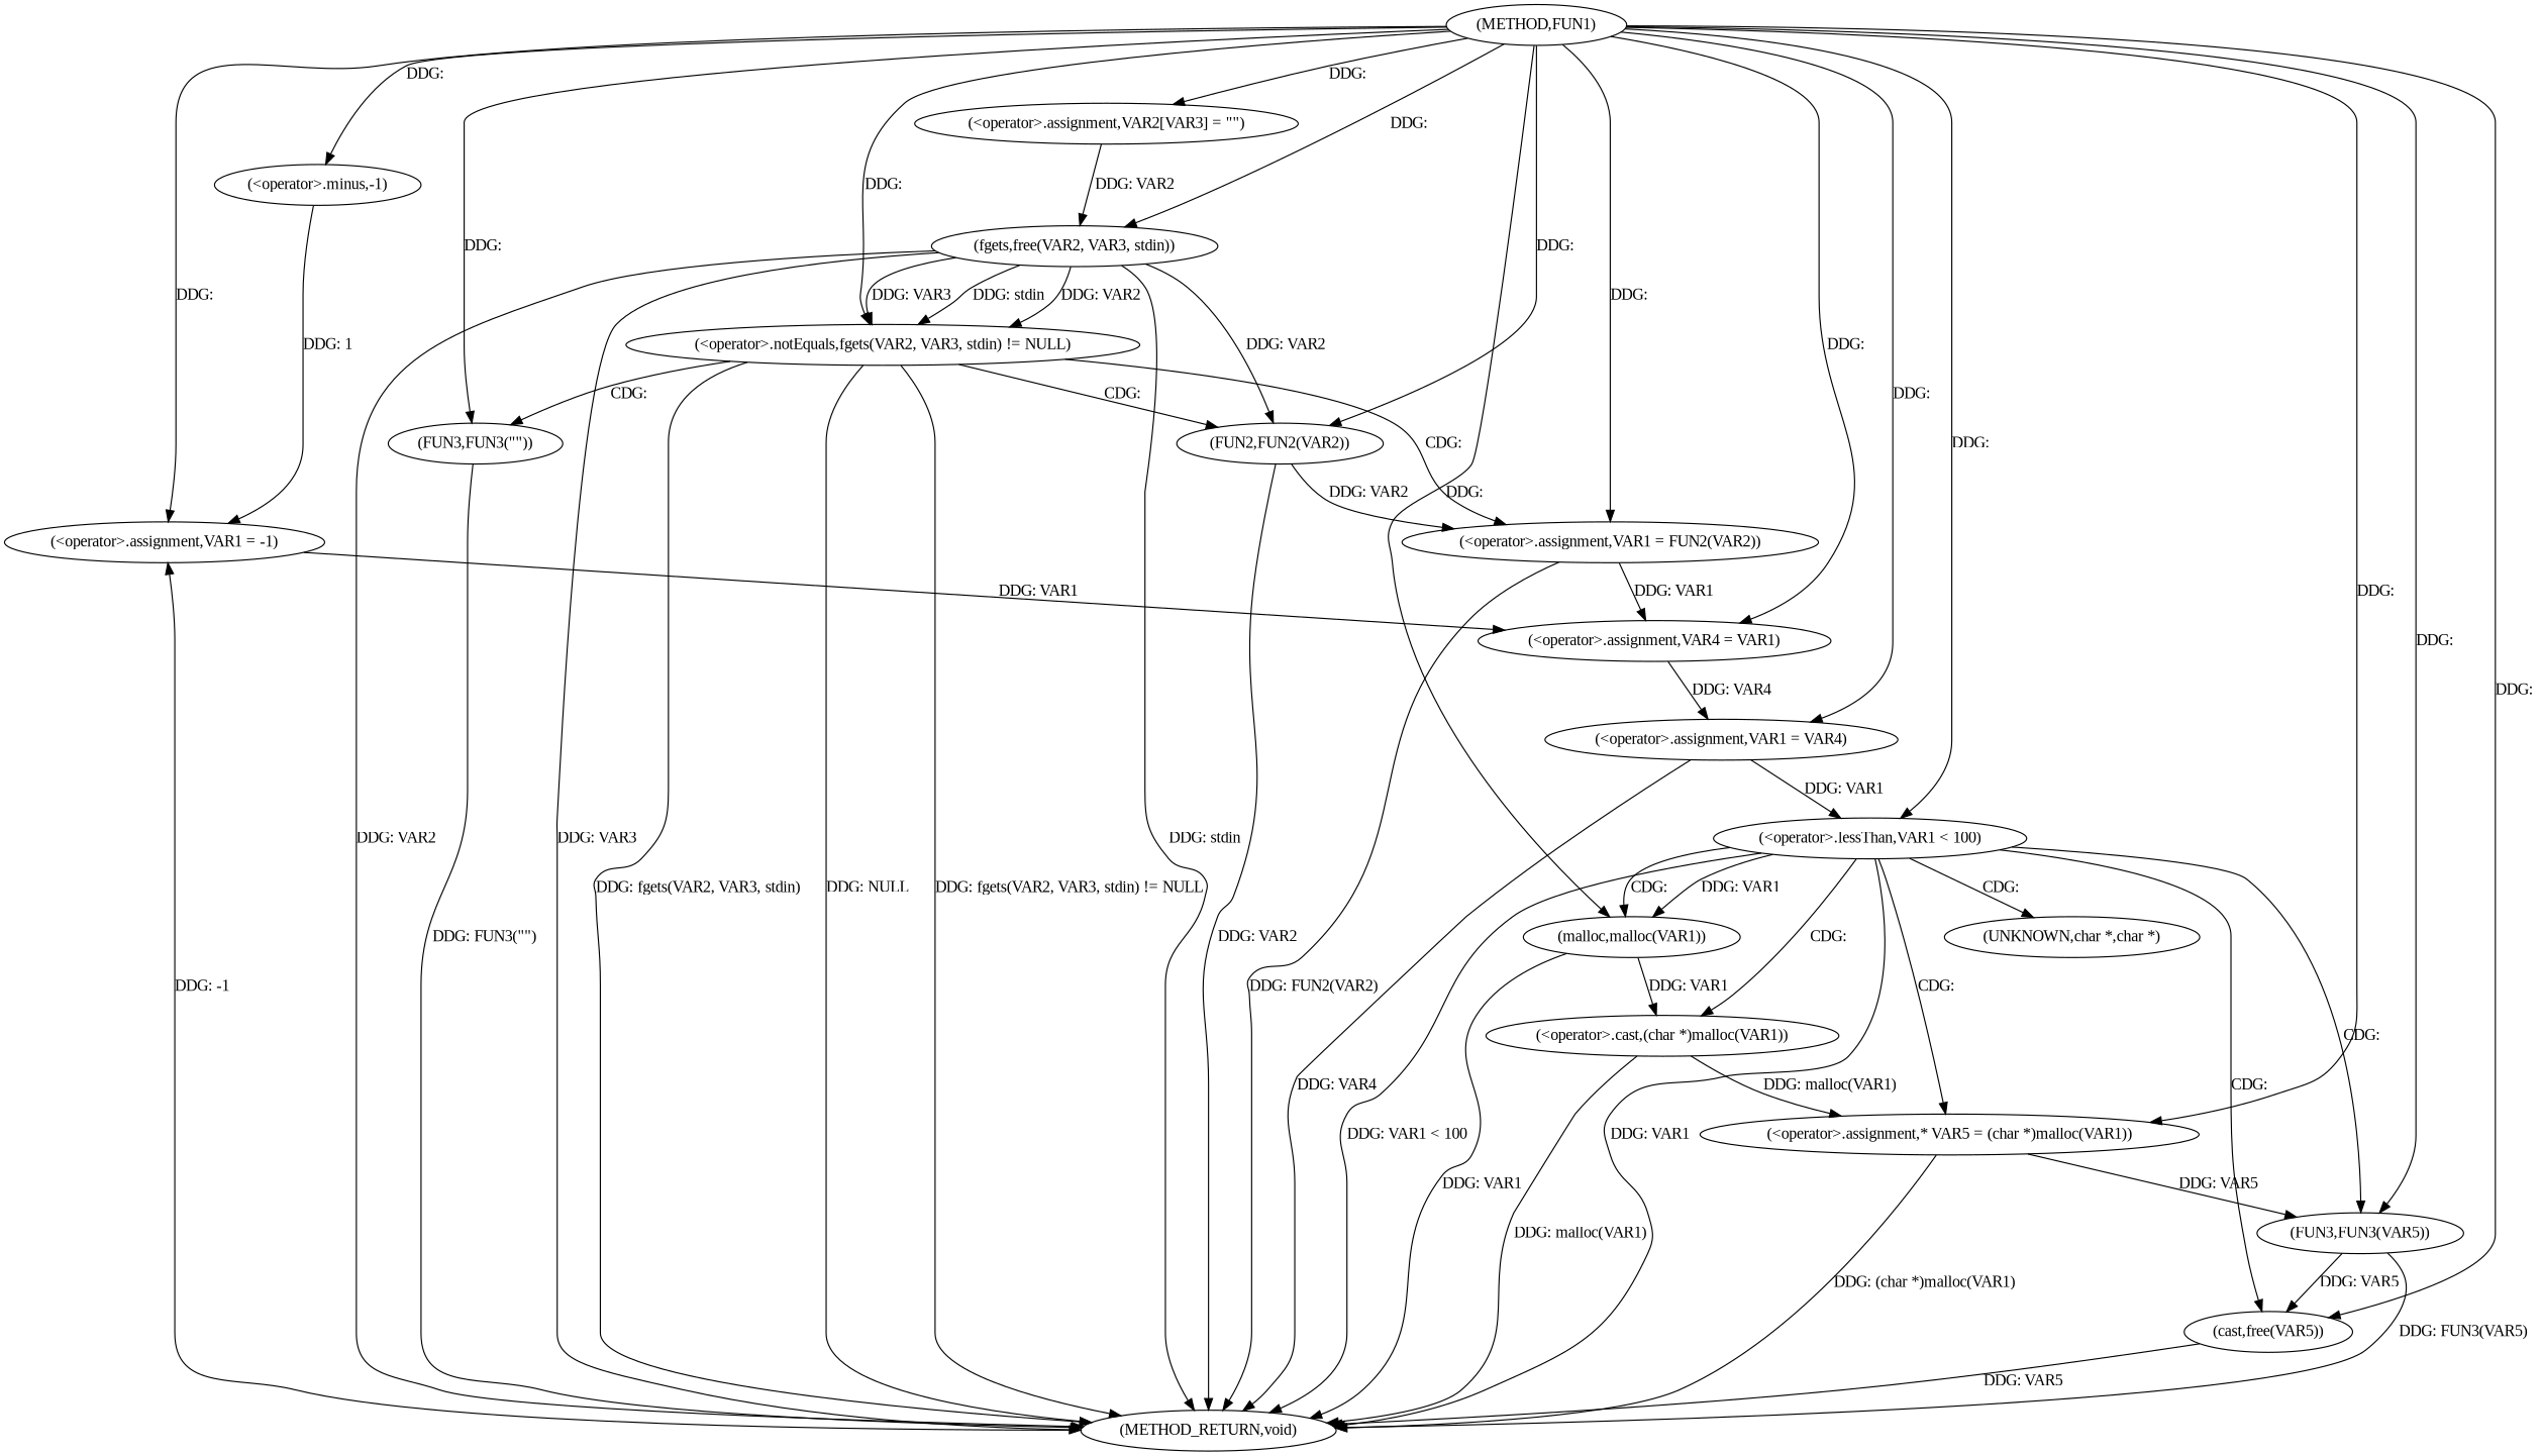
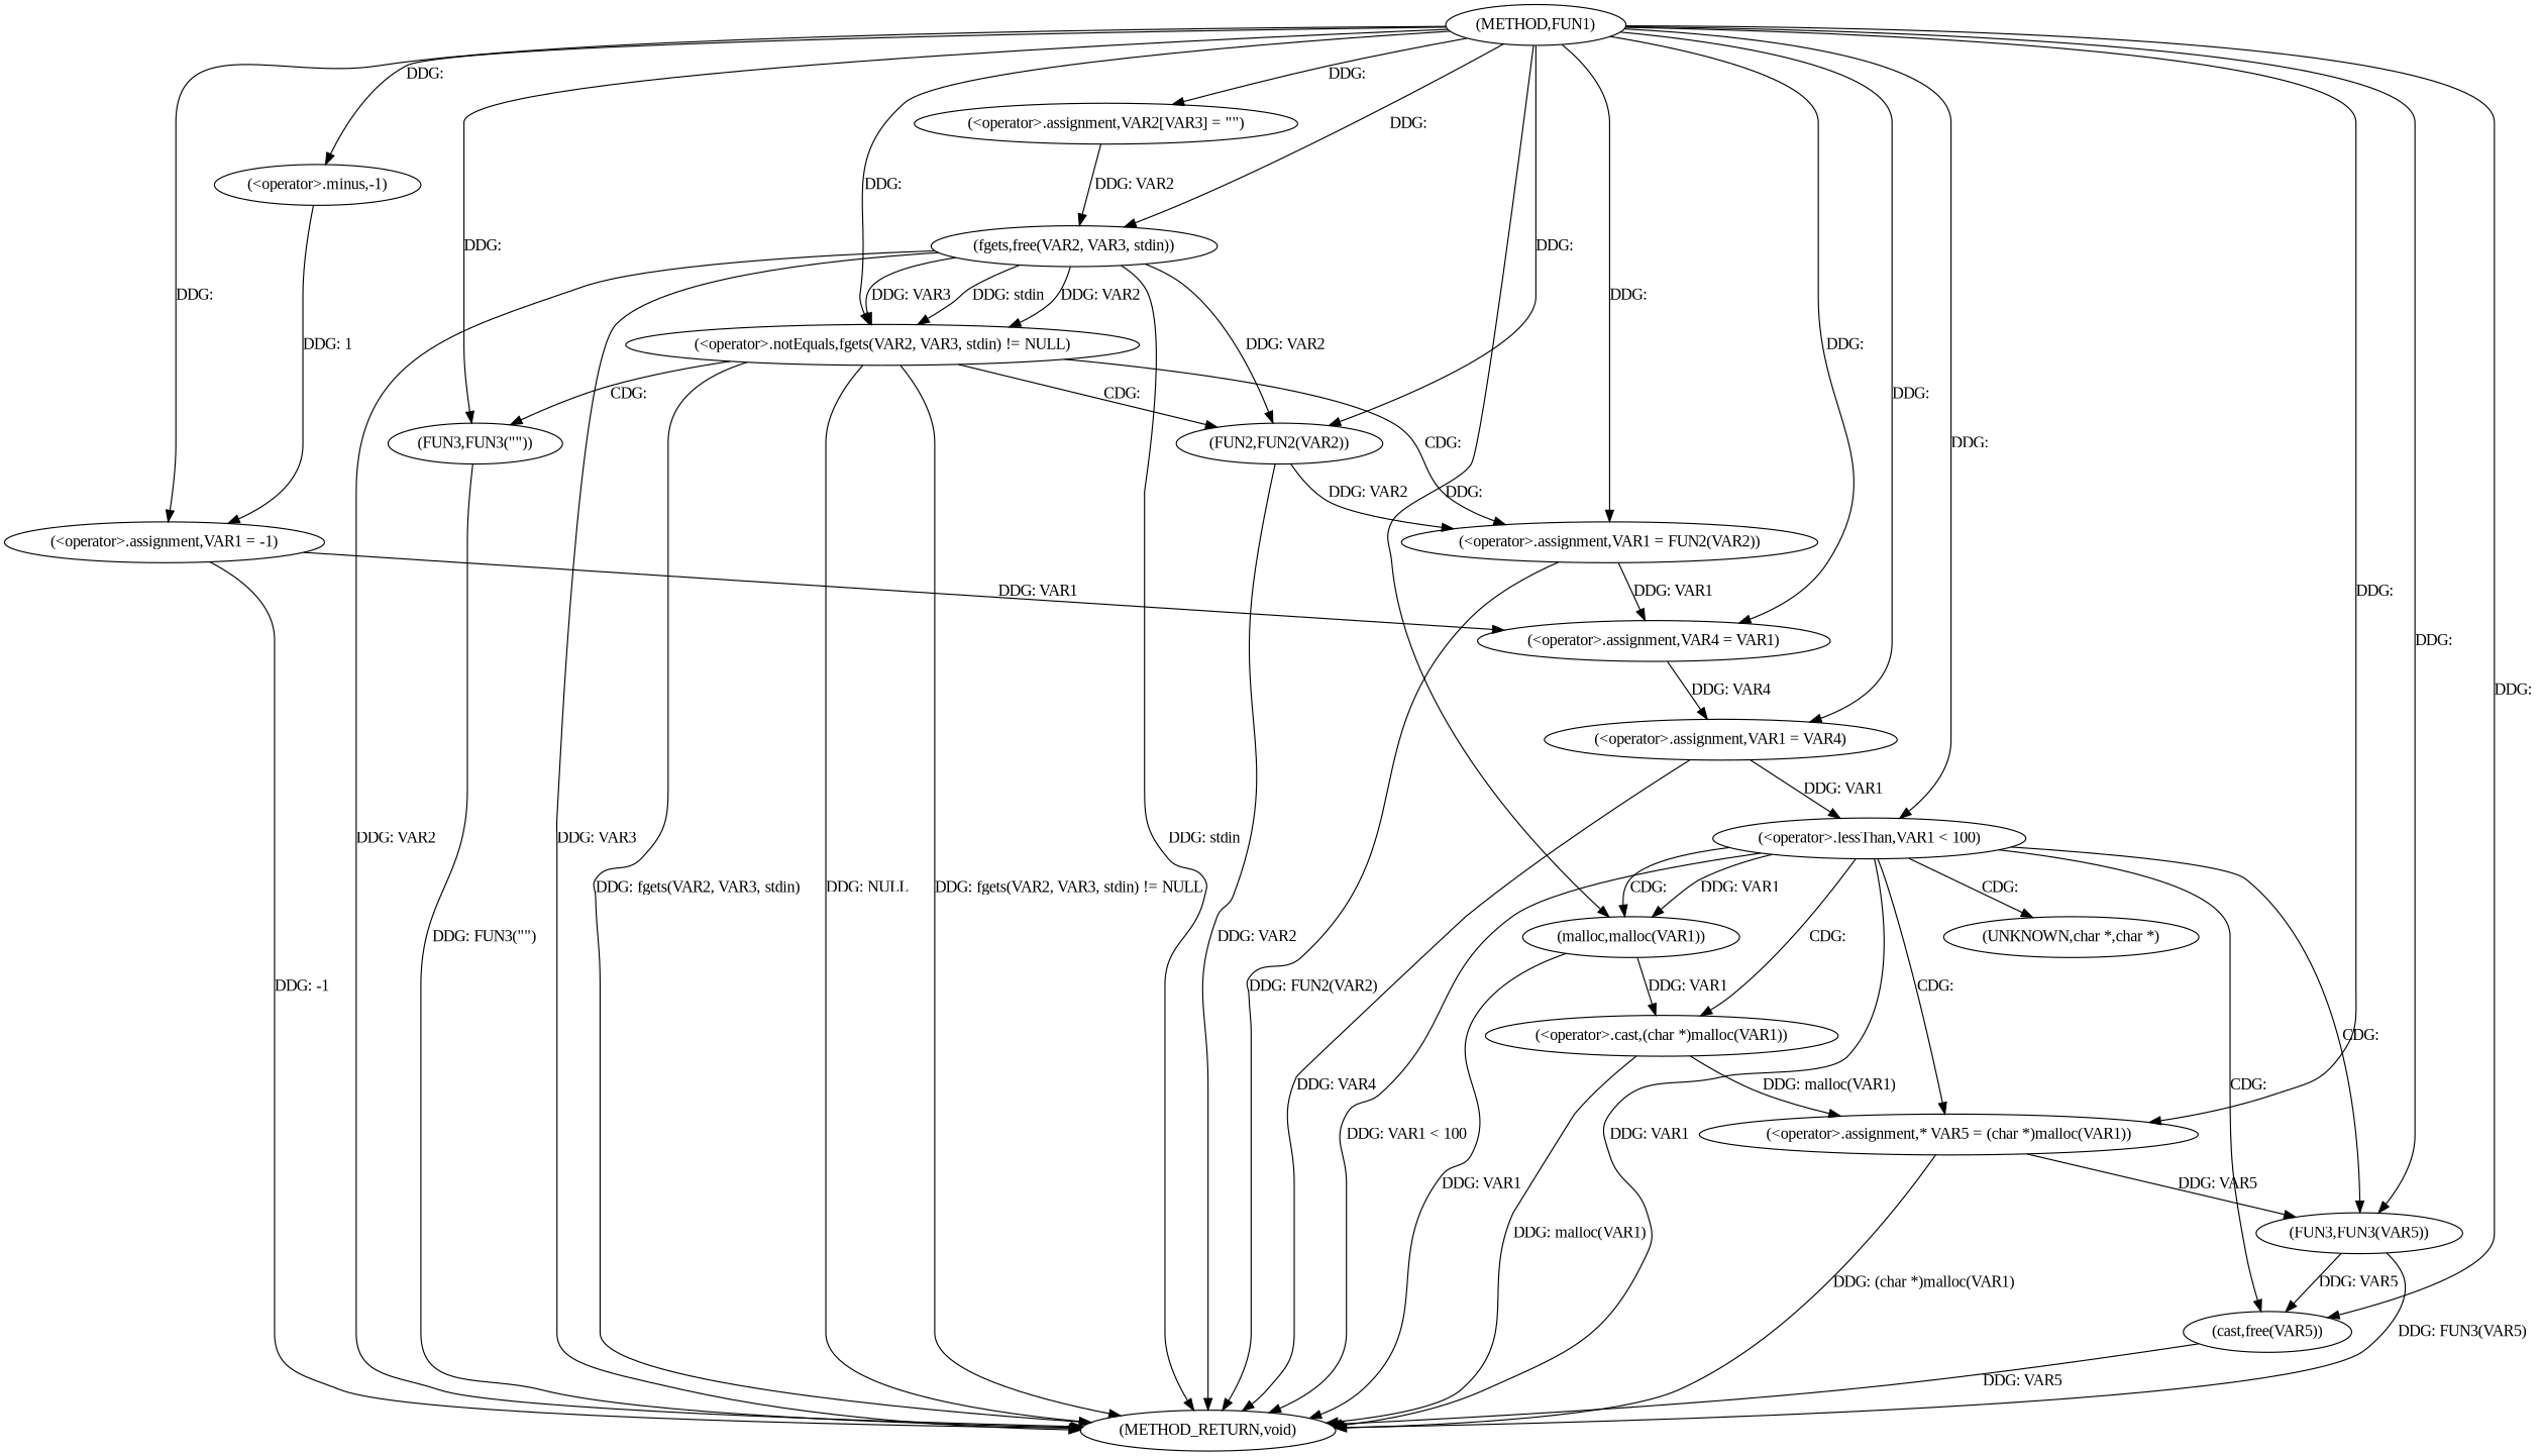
  digraph {
    fontname="Liberation Serif"
    node [fontname="Liberation Serif"]
    edge [fontname="Liberation Serif"]
    n1 [label="(METHOD,FUN1)"]
    n2 [label="(<operator>.assignment,VAR1 = -1)"]
    n3 [label="(<operator>.minus,-1)"]
    n4 [label="(<operator>.assignment,VAR2[VAR3] = \"\")"]
    n5 [label="(<operator>.notEquals,fgets(VAR2, VAR3, stdin) != NULL)"]
    n6 [label="(fgets,free(VAR2, VAR3, stdin))"]
    n7 [label="(<operator>.assignment,VAR1 = FUN2(VAR2))"]
    n8 [label="(FUN2,FUN2(VAR2))"]
    n9 [label="(FUN3,FUN3(\"\"))"]
    n10 [label="(<operator>.assignment,VAR4 = VAR1)"]
    n11 [label="(<operator>.assignment,VAR1 = VAR4)"]
    n12 [label="(<operator>.lessThan,VAR1 < 100)"]
    n13 [label="(<operator>.assignment,* VAR5 = (char *)malloc(VAR1))"]
    n14 [label="(malloc,malloc(VAR1))"]
    n15 [label="(FUN3,FUN3(VAR5))"]
    n16 [label="(cast,free(VAR5))"]
    n17 [label="(METHOD_RETURN,void)"]
    n18 [label="(<operator>.cast,(char *)malloc(VAR1))"]
    n19 [label="(UNKNOWN,char *,char *)"]
    n1 -> n2 [label="DDG: "]
    n1 -> n3 [label="DDG: "]
    n1 -> n4 [label="DDG: "]
    n1 -> n5 [label="DDG: "]
    n1 -> n6 [label="DDG: "]
    n1 -> n7 [label="DDG: "]
    n1 -> n8 [label="DDG: "]
    n1 -> n9 [label="DDG: "]
    n1 -> n10 [label="DDG: "]
    n1 -> n11 [label="DDG: "]
    n1 -> n12 [label="DDG: "]
    n1 -> n13 [label="DDG: "]
    n1 -> n14 [label="DDG: "]
    n1 -> n15 [label="DDG: "]
    n1 -> n16 [label="DDG: "]
    n2 -> n10 [label="DDG: VAR1"]
-   n17 -> n2 [label="DDG: -1"]
+   n2 -> n17 [label="DDG: -1"]
    n3 -> n2 [label="DDG: 1"]
    n4 -> n6 [label="DDG: VAR2"]
    n5 -> n7 [label="CDG: "]
    n5 -> n8 [label="CDG: "]
    n5 -> n9 [label="CDG: "]
    n5 -> n17 [label="DDG: fgets(VAR2, VAR3, stdin)"]
    n5 -> n17 [label="DDG: NULL"]
    n5 -> n17 [label="DDG: fgets(VAR2, VAR3, stdin) != NULL"]
    n6 -> n5 [label="DDG: VAR2"]
    n6 -> n5 [label="DDG: VAR3"]
    n6 -> n5 [label="DDG: stdin"]
    n6 -> n8 [label="DDG: VAR2"]
    n6 -> n17 [label="DDG: stdin"]
    n6 -> n17 [label="DDG: VAR2"]
    n6 -> n17 [label="DDG: VAR3"]
    n7 -> n10 [label="DDG: VAR1"]
    n7 -> n17 [label="DDG: FUN2(VAR2)"]
    n8 -> n7 [label="DDG: VAR2"]
    n8 -> n17 [label="DDG: VAR2"]
    n9 -> n17 [label="DDG: FUN3(\"\")"]
    n10 -> n11 [label="DDG: VAR4"]
    n11 -> n12 [label="DDG: VAR1"]
    n11 -> n17 [label="DDG: VAR4"]
    n12 -> n13 [label="CDG: "]
    n12 -> n14 [label="DDG: VAR1"]
    n12 -> n14 [label="CDG: "]
    n12 -> n15 [label="CDG: "]
    n12 -> n16 [label="CDG: "]
    n12 -> n17 [label="DDG: VAR1 < 100"]
    n12 -> n17 [label="DDG: VAR1"]
    n12 -> n18 [label="CDG: "]
    n12 -> n19 [label="CDG: "]
    n13 -> n15 [label="DDG: VAR5"]
    n13 -> n17 [label="DDG: (char *)malloc(VAR1)"]
    n14 -> n17 [label="DDG: VAR1"]
    n14 -> n18 [label="DDG: VAR1"]
    n15 -> n16 [label="DDG: VAR5"]
    n15 -> n17 [label="DDG: FUN3(VAR5)"]
    n16 -> n17 [label="DDG: VAR5"]
    n18 -> n13 [label="DDG: malloc(VAR1)"]
    n18 -> n17 [label="DDG: malloc(VAR1)"]
  }
